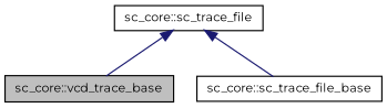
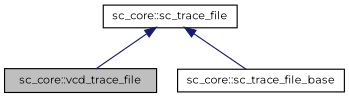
  digraph {
    fontname=Montserrat
    node [color=black fillcolor=white fontname=Montserrat fontsize=10 shape=record style=filled]
    edge [color=midnightblue dir=back fontname=Montserrat fontsize=10 labelfontname=FreeSans labelfontsize=10 style=solid]
-   n1 [fillcolor=grey75 fontcolor=black height=0.2 label="sc_core::vcd_trace_base" width=0.4]
+   n1 [fillcolor=grey75 fontcolor=black height=0.2 label="sc_core::vcd_trace_file" width=0.4]
    n2 [height=0.2 label="sc_core::sc_trace_file_base" width=0.4]
    n3 [height=0.2 label="sc_core::sc_trace_file" width=0.4]
    n3 -> n1
    n3 -> n2
  }
